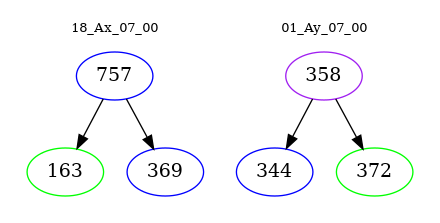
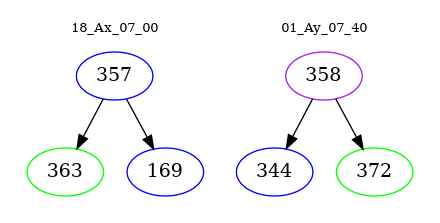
  digraph {
    node [color=blue]
    edge [color=black]
-   n1 [label=757]
-   n2 [color=green label=163]
-   n3 [label=369]
+   n1 [label=357]
+   n2 [color=green label=363]
+   n3 [label=169]
    n4 [color=purple label=358]
    n5 [label=344]
    n6 [color=green label=372]
    subgraph cluster_1 {
      color=white
      fontsize=10
      label="18_Ax_07_00"
      n1
      n2
      n3
    }
    subgraph cluster_2 {
      color=white
      fontsize=10
-     label="01_Ay_07_00"
+     label="01_Ay_07_40"
      n4
      n5
      n6
    }
    n1 -> n2
    n1 -> n3
    n4 -> n5
    n4 -> n6
  }
